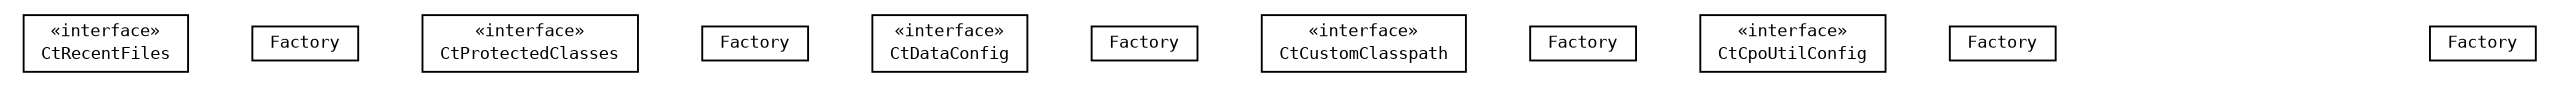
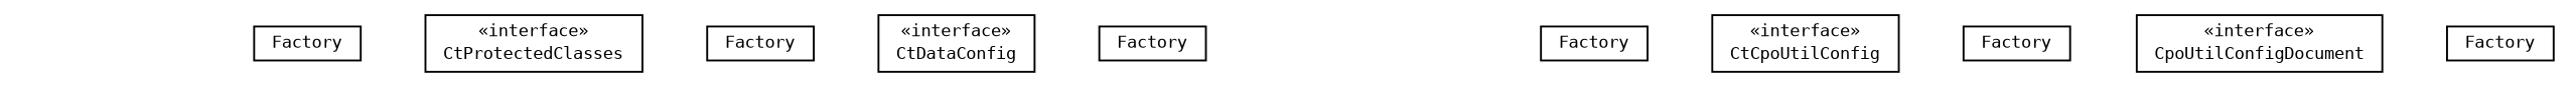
  digraph {
    nodesep=0.25
    ranksep=0.5
    fontname="DejaVu Sans Mono"
    node [fontcolor=black fontname="DejaVu Sans Mono" fontsize=9.0 shape=plaintext]
-   n1 [label=<<table title="org.synchronoss.cpo.util.cpoUtilConfig.CtRecentFiles" border="0" cellborder="1" cellspacing="0" cellpadding="2" port="p" href="./CtRecentFiles.html"> 		<tr><td><table border="0" cellspacing="0" cellpadding="1"> <tr><td align="center" balign="center"> &#171;interface&#187; </td></tr> <tr><td align="center" balign="center"> CtRecentFiles </td></tr> 		</table></td></tr> 		</table>>]
    n2 [label=<<table title="org.synchronoss.cpo.util.cpoUtilConfig.CtRecentFiles.Factory" border="0" cellborder="1" cellspacing="0" cellpadding="2" port="p" href="./CtRecentFiles.Factory.html"> 		<tr><td><table border="0" cellspacing="0" cellpadding="1"> <tr><td align="center" balign="center"> Factory </td></tr> 		</table></td></tr> 		</table>>]
    n3 [label=<<table title="org.synchronoss.cpo.util.cpoUtilConfig.CtProtectedClasses" border="0" cellborder="1" cellspacing="0" cellpadding="2" port="p" href="./CtProtectedClasses.html"> 		<tr><td><table border="0" cellspacing="0" cellpadding="1"> <tr><td align="center" balign="center"> &#171;interface&#187; </td></tr> <tr><td align="center" balign="center"> CtProtectedClasses </td></tr> 		</table></td></tr> 		</table>>]
    n4 [label=<<table title="org.synchronoss.cpo.util.cpoUtilConfig.CtProtectedClasses.Factory" border="0" cellborder="1" cellspacing="0" cellpadding="2" port="p" href="./CtProtectedClasses.Factory.html"> 		<tr><td><table border="0" cellspacing="0" cellpadding="1"> <tr><td align="center" balign="center"> Factory </td></tr> 		</table></td></tr> 		</table>>]
    n5 [label=<<table title="org.synchronoss.cpo.util.cpoUtilConfig.CtDataConfig" border="0" cellborder="1" cellspacing="0" cellpadding="2" port="p" href="./CtDataConfig.html"> 		<tr><td><table border="0" cellspacing="0" cellpadding="1"> <tr><td align="center" balign="center"> &#171;interface&#187; </td></tr> <tr><td align="center" balign="center"> CtDataConfig </td></tr> 		</table></td></tr> 		</table>>]
    n6 [label=<<table title="org.synchronoss.cpo.util.cpoUtilConfig.CtDataConfig.Factory" border="0" cellborder="1" cellspacing="0" cellpadding="2" port="p" href="./CtDataConfig.Factory.html"> 		<tr><td><table border="0" cellspacing="0" cellpadding="1"> <tr><td align="center" balign="center"> Factory </td></tr> 		</table></td></tr> 		</table>>]
-   n7 [label=<<table title="org.synchronoss.cpo.util.cpoUtilConfig.CtCustomClasspath" border="0" cellborder="1" cellspacing="0" cellpadding="2" port="p" href="./CtCustomClasspath.html"> 		<tr><td><table border="0" cellspacing="0" cellpadding="1"> <tr><td align="center" balign="center"> &#171;interface&#187; </td></tr> <tr><td align="center" balign="center"> CtCustomClasspath </td></tr> 		</table></td></tr> 		</table>>]
    n8 [label=<<table title="org.synchronoss.cpo.util.cpoUtilConfig.CtCustomClasspath.Factory" border="0" cellborder="1" cellspacing="0" cellpadding="2" port="p" href="./CtCustomClasspath.Factory.html"> 		<tr><td><table border="0" cellspacing="0" cellpadding="1"> <tr><td align="center" balign="center"> Factory </td></tr> 		</table></td></tr> 		</table>>]
    n9 [label=<<table title="org.synchronoss.cpo.util.cpoUtilConfig.CtCpoUtilConfig" border="0" cellborder="1" cellspacing="0" cellpadding="2" port="p" href="./CtCpoUtilConfig.html"> 		<tr><td><table border="0" cellspacing="0" cellpadding="1"> <tr><td align="center" balign="center"> &#171;interface&#187; </td></tr> <tr><td align="center" balign="center"> CtCpoUtilConfig </td></tr> 		</table></td></tr> 		</table>>]
    n10 [label=<<table title="org.synchronoss.cpo.util.cpoUtilConfig.CtCpoUtilConfig.Factory" border="0" cellborder="1" cellspacing="0" cellpadding="2" port="p" href="./CtCpoUtilConfig.Factory.html"> 		<tr><td><table border="0" cellspacing="0" cellpadding="1"> <tr><td align="center" balign="center"> Factory </td></tr> 		</table></td></tr> 		</table>>]
+   n11 [label=<<table title="org.synchronoss.cpo.util.cpoUtilConfig.CpoUtilConfigDocument" border="0" cellborder="1" cellspacing="0" cellpadding="2" port="p" href="./CpoUtilConfigDocument.html"> 		<tr><td><table border="0" cellspacing="0" cellpadding="1"> <tr><td align="center" balign="center"> &#171;interface&#187; </td></tr> <tr><td align="center" balign="center"> CpoUtilConfigDocument </td></tr> 		</table></td></tr> 		</table>>]
    n12 [label=<<table title="org.synchronoss.cpo.util.cpoUtilConfig.CpoUtilConfigDocument.Factory" border="0" cellborder="1" cellspacing="0" cellpadding="2" port="p" href="./CpoUtilConfigDocument.Factory.html"> 		<tr><td><table border="0" cellspacing="0" cellpadding="1"> <tr><td align="center" balign="center"> Factory </td></tr> 		</table></td></tr> 		</table>>]
  }
